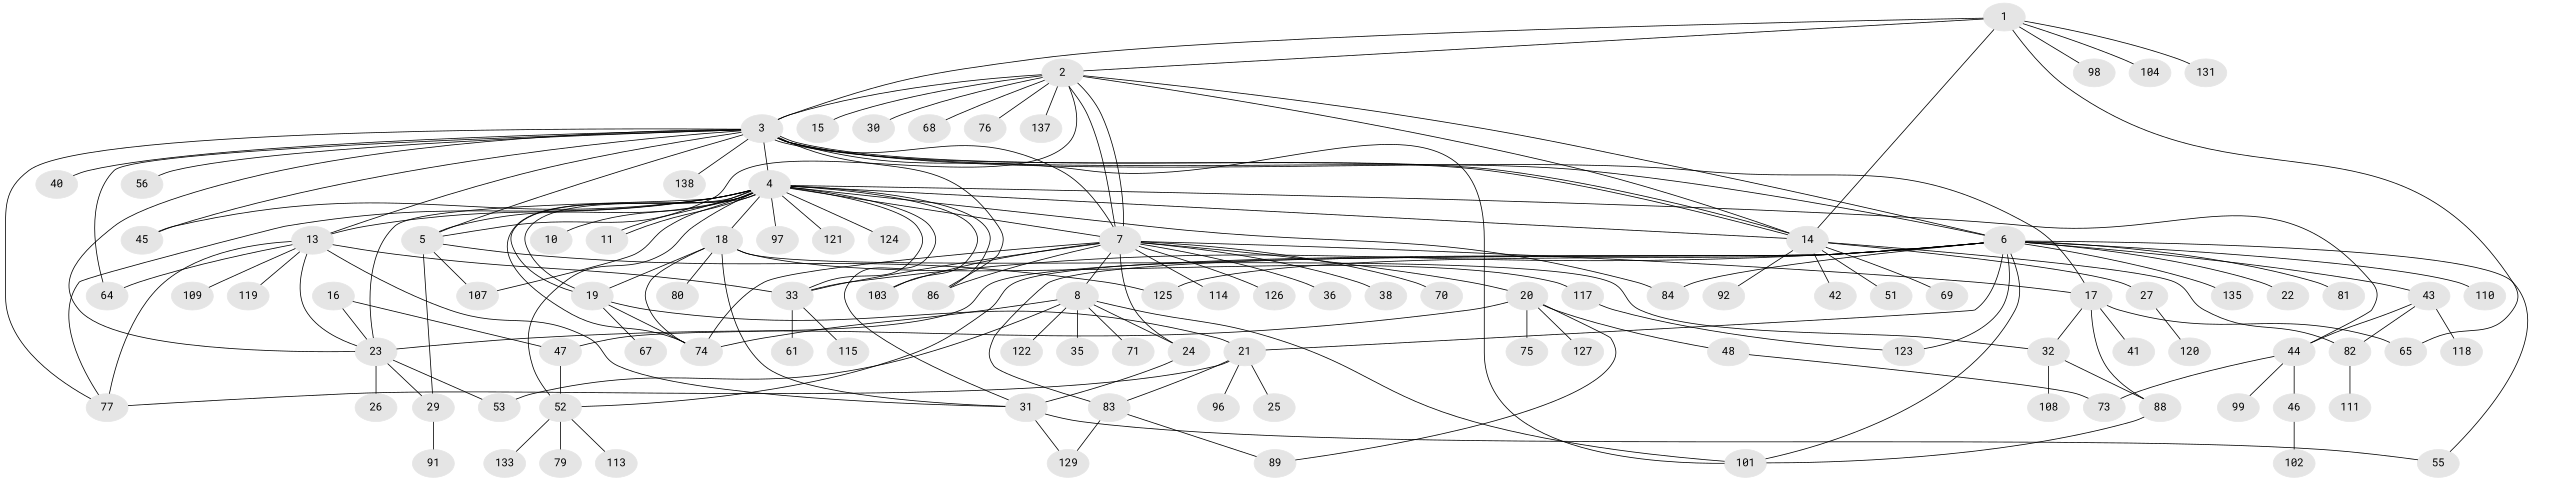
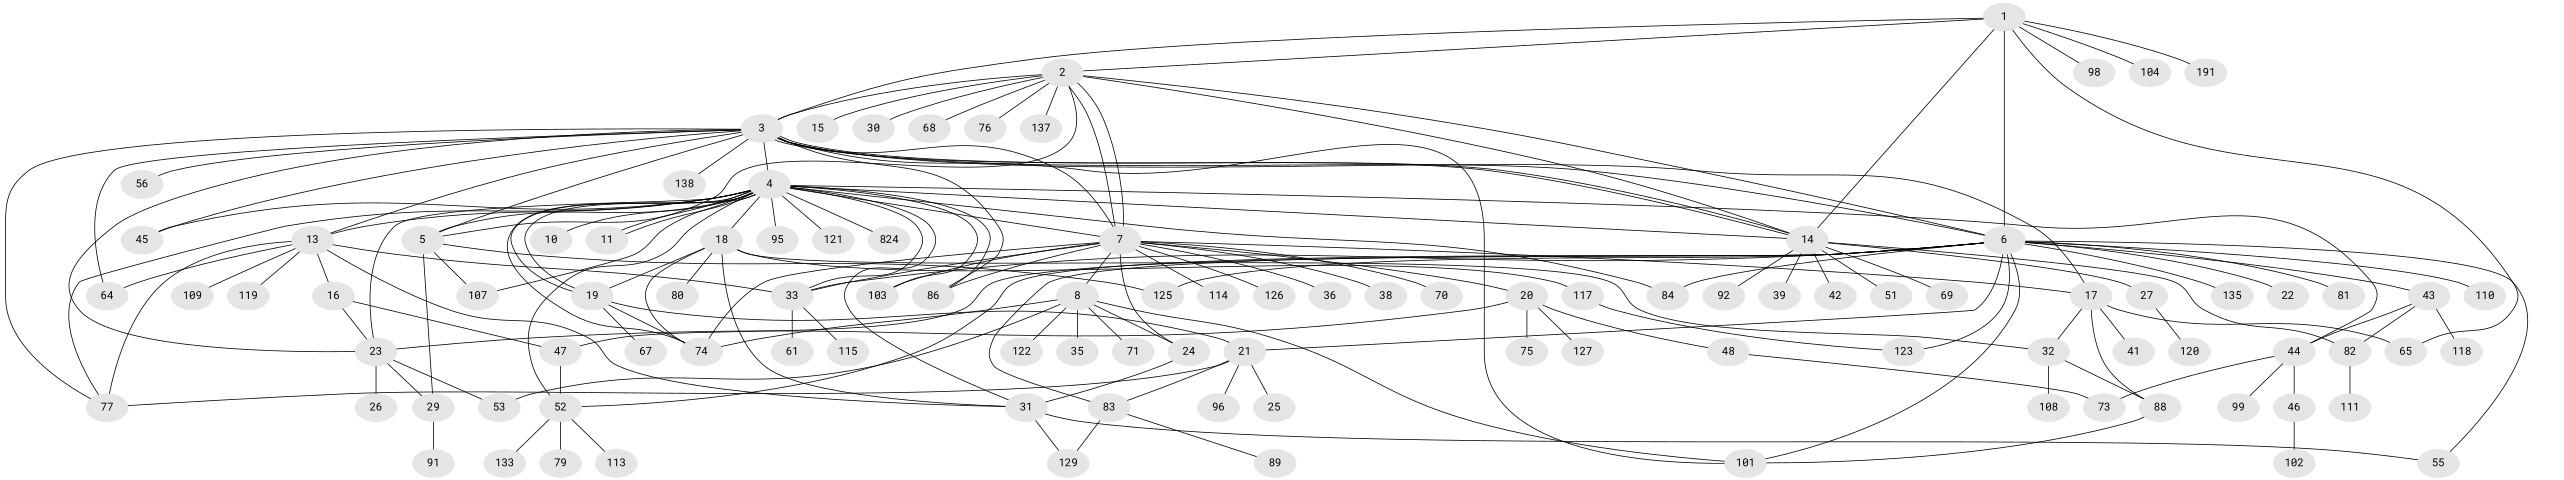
  graph {
    fontname="Roboto Mono"
    node [color=gray90 fontname="Roboto Mono" style=filled]
    edge [fontname="Roboto Mono"]
    1 [super="+34"]
    2 [super="+9"]
    3 [super="+12"]
    6 [super="+28"]
    14 [super="+87"]
    65
    98
    104
-   131
+   131 [label=191]
    5 [super="+49"]
    7 [super="+105"]
    15
    30
    68
    76
    137
    4 [super="+62"]
    13 [super="+58"]
    17 [super="+93"]
    23 [super="+37"]
-   40
    45 [super="+132"]
    56
    64 [super="+78"]
    77 [super="+85"]
    86
    101 [super="+116"]
    138
    21
    33 [super="+60"]
    52 [super="+112"]
    84
    125 [super="+130"]
    22
    43 [super="+100"]
    47
    55
    81
    83
    110
    123
    135
    27
+   39 [super="+94"]
    42
    51
    69
    82
    92
    107
    29 [super="+63"]
    74 [super="+136"]
    103
    8 [super="+90"]
    20 [super="+66"]
    24
    36
    38
    70
    114
    126
    10
    11 [super="+95"]
    18 [super="+134"]
    19 [super="+54"]
    31 [super="+57"]
    44 [super="+59"]
-   97
+   97 [label=95]
    121
-   124
+   124 [label=824]
    16
    109
    119
    32
    41
    88 [super="+128"]
    53 [super="+72"]
    26
    80
    117
    67
    25
    96
    129
    61
    115
    46
    73
    99
    79
    113
    133
    91
    35
    71
    122
    118
    89
    48 [super="+50"]
    75
    127
    120
    111
    108
    102
    1 -- 2
    1 -- 3
+   1 -- 6 [weight=2]
    1 -- 14
    1 -- 65
    1 -- 98
    1 -- 104
    1 -- 131
    2 -- 3
    2 -- 6
    2 -- 14
    2 -- 5
    2 -- 7
    2 -- 7
    2 -- 15
    2 -- 30
    2 -- 68
    2 -- 76
    2 -- 137
    3 -- 6
    3 -- 14
    3 -- 14
    3 -- 5
    3 -- 7
    3 -- 4
    3 -- 13
    3 -- 17
    3 -- 23
-   3 -- 40
    3 -- 45
    3 -- 56
    3 -- 64
    3 -- 77
    3 -- 86
    3 -- 101
    3 -- 138
    6 -- 101
    6 -- 21
    6 -- 33
    6 -- 52
    6 -- 84
    6 -- 125
    6 -- 22
    6 -- 43
    6 -- 47
    6 -- 55
    6 -- 81
    6 -- 83
    6 -- 110
    6 -- 123
    6 -- 135
    14 -- 27
+   14 -- 39
    14 -- 42
    14 -- 51
    14 -- 69
    14 -- 82
    14 -- 92
    5 -- 125
    5 -- 107
    5 -- 29
    7 -- 17 [weight=2]
    7 -- 86
    7 -- 33
    7 -- 74
    7 -- 103
    7 -- 8
    7 -- 20
    7 -- 24
    7 -- 36
    7 -- 38
    7 -- 70
    7 -- 114
    7 -- 126
    4 -- 14
    4 -- 5
    4 -- 7
    4 -- 13
    4 -- 23
    4 -- 45
    4 -- 77
    4 -- 86
    4 -- 33
    4 -- 52
    4 -- 84
    4 -- 107
    4 -- 74
    4 -- 103
    4 -- 10
    4 -- 11
    4 -- 11
    4 -- 18
    4 -- 19
    4 -- 19
    4 -- 31
    4 -- 44
    4 -- 97
    4 -- 121
    4 -- 124
    13 -- 64
    13 -- 77
    13 -- 33
    13 -- 31
-   13 -- 23
+   13 -- 16
    13 -- 109
    13 -- 119
    17 -- 65
    17 -- 32
    17 -- 41
    17 -- 88
    23 -- 29
    23 -- 53
    23 -- 26
    21 -- 77
    21 -- 83
    21 -- 25
    21 -- 96
    33 -- 61
    33 -- 115
    52 -- 79
    52 -- 113
    52 -- 133
    43 -- 82
    43 -- 44
    43 -- 118
    47 -- 52
    83 -- 129
    83 -- 89
    27 -- 120
    82 -- 111
    29 -- 91
    8 -- 101
    8 -- 74
    8 -- 24 [weight=2]
    8 -- 53
    8 -- 35
    8 -- 71
    8 -- 122
    20 -- 23
-   20 -- 89
    20 -- 48
    20 -- 75
    20 -- 127
    24 -- 31
    18 -- 74
    18 -- 19
    18 -- 31
    18 -- 32
    18 -- 80
    18 -- 117
    19 -- 21
    19 -- 74
    19 -- 67
    31 -- 55
    31 -- 129
    44 -- 46
    44 -- 73
    44 -- 99
    16 -- 23
    16 -- 47
    32 -- 88
    32 -- 108
    88 -- 101
    117 -- 123
    46 -- 102
    48 -- 73
  }
